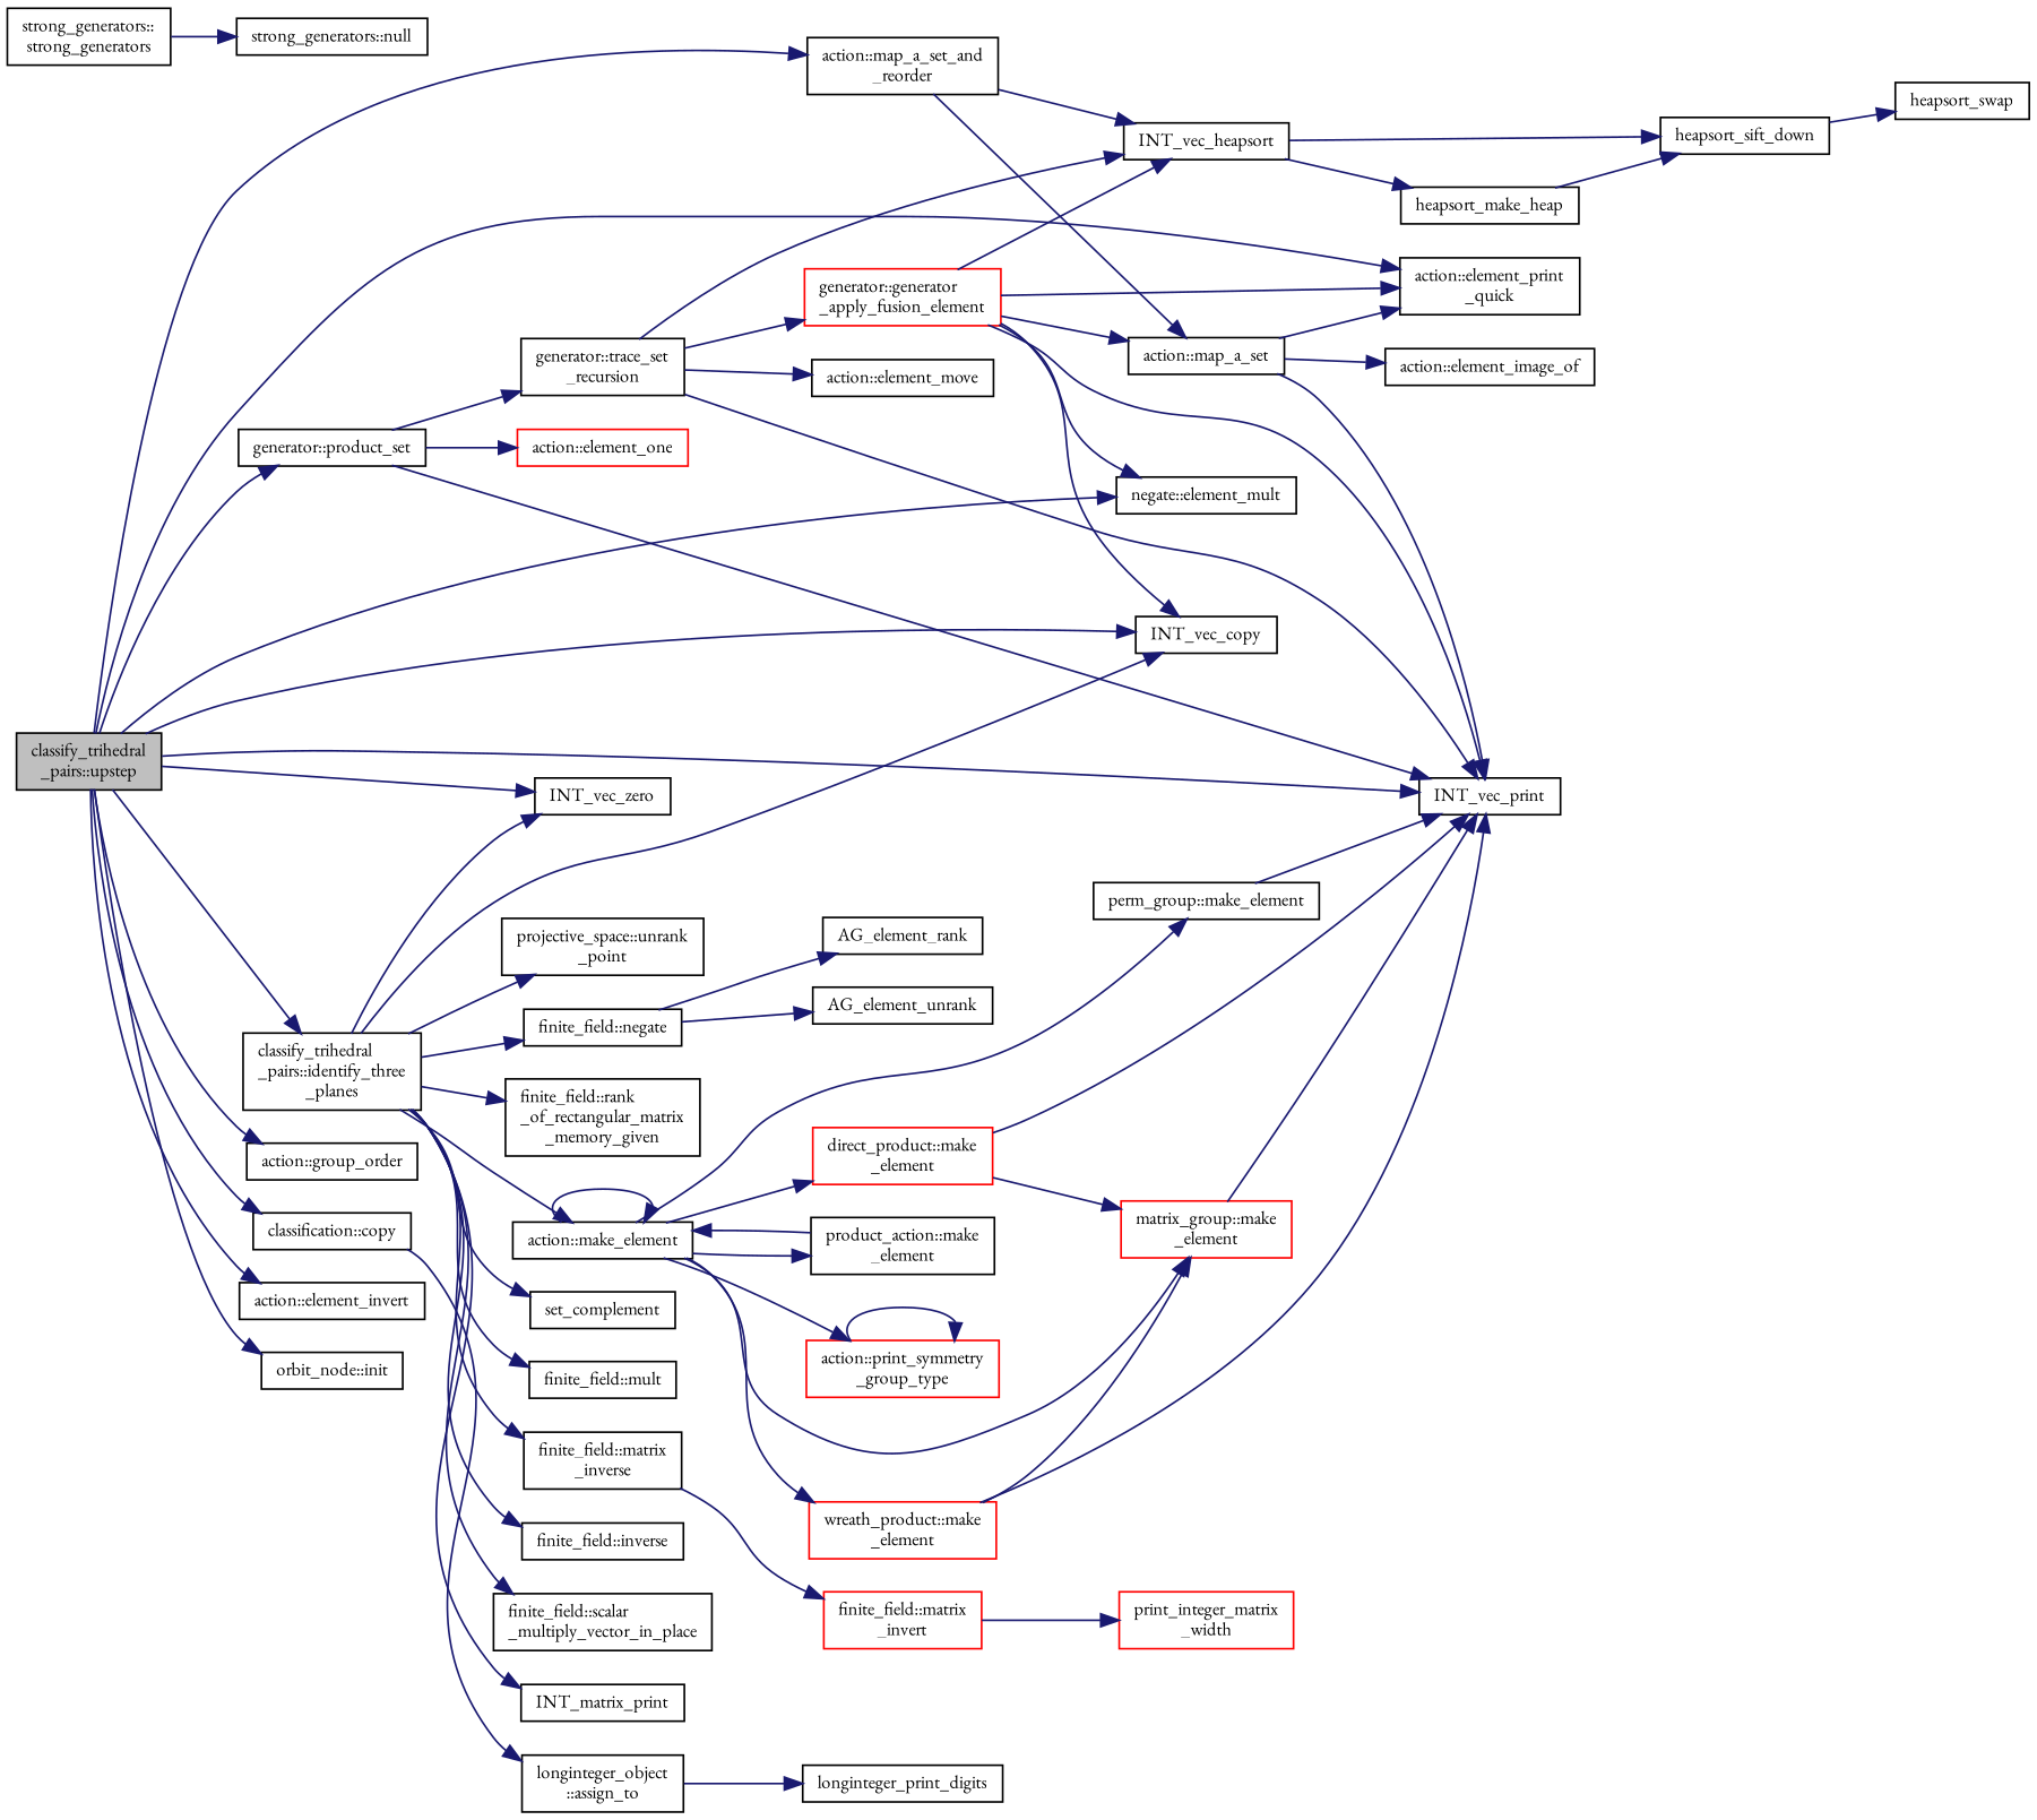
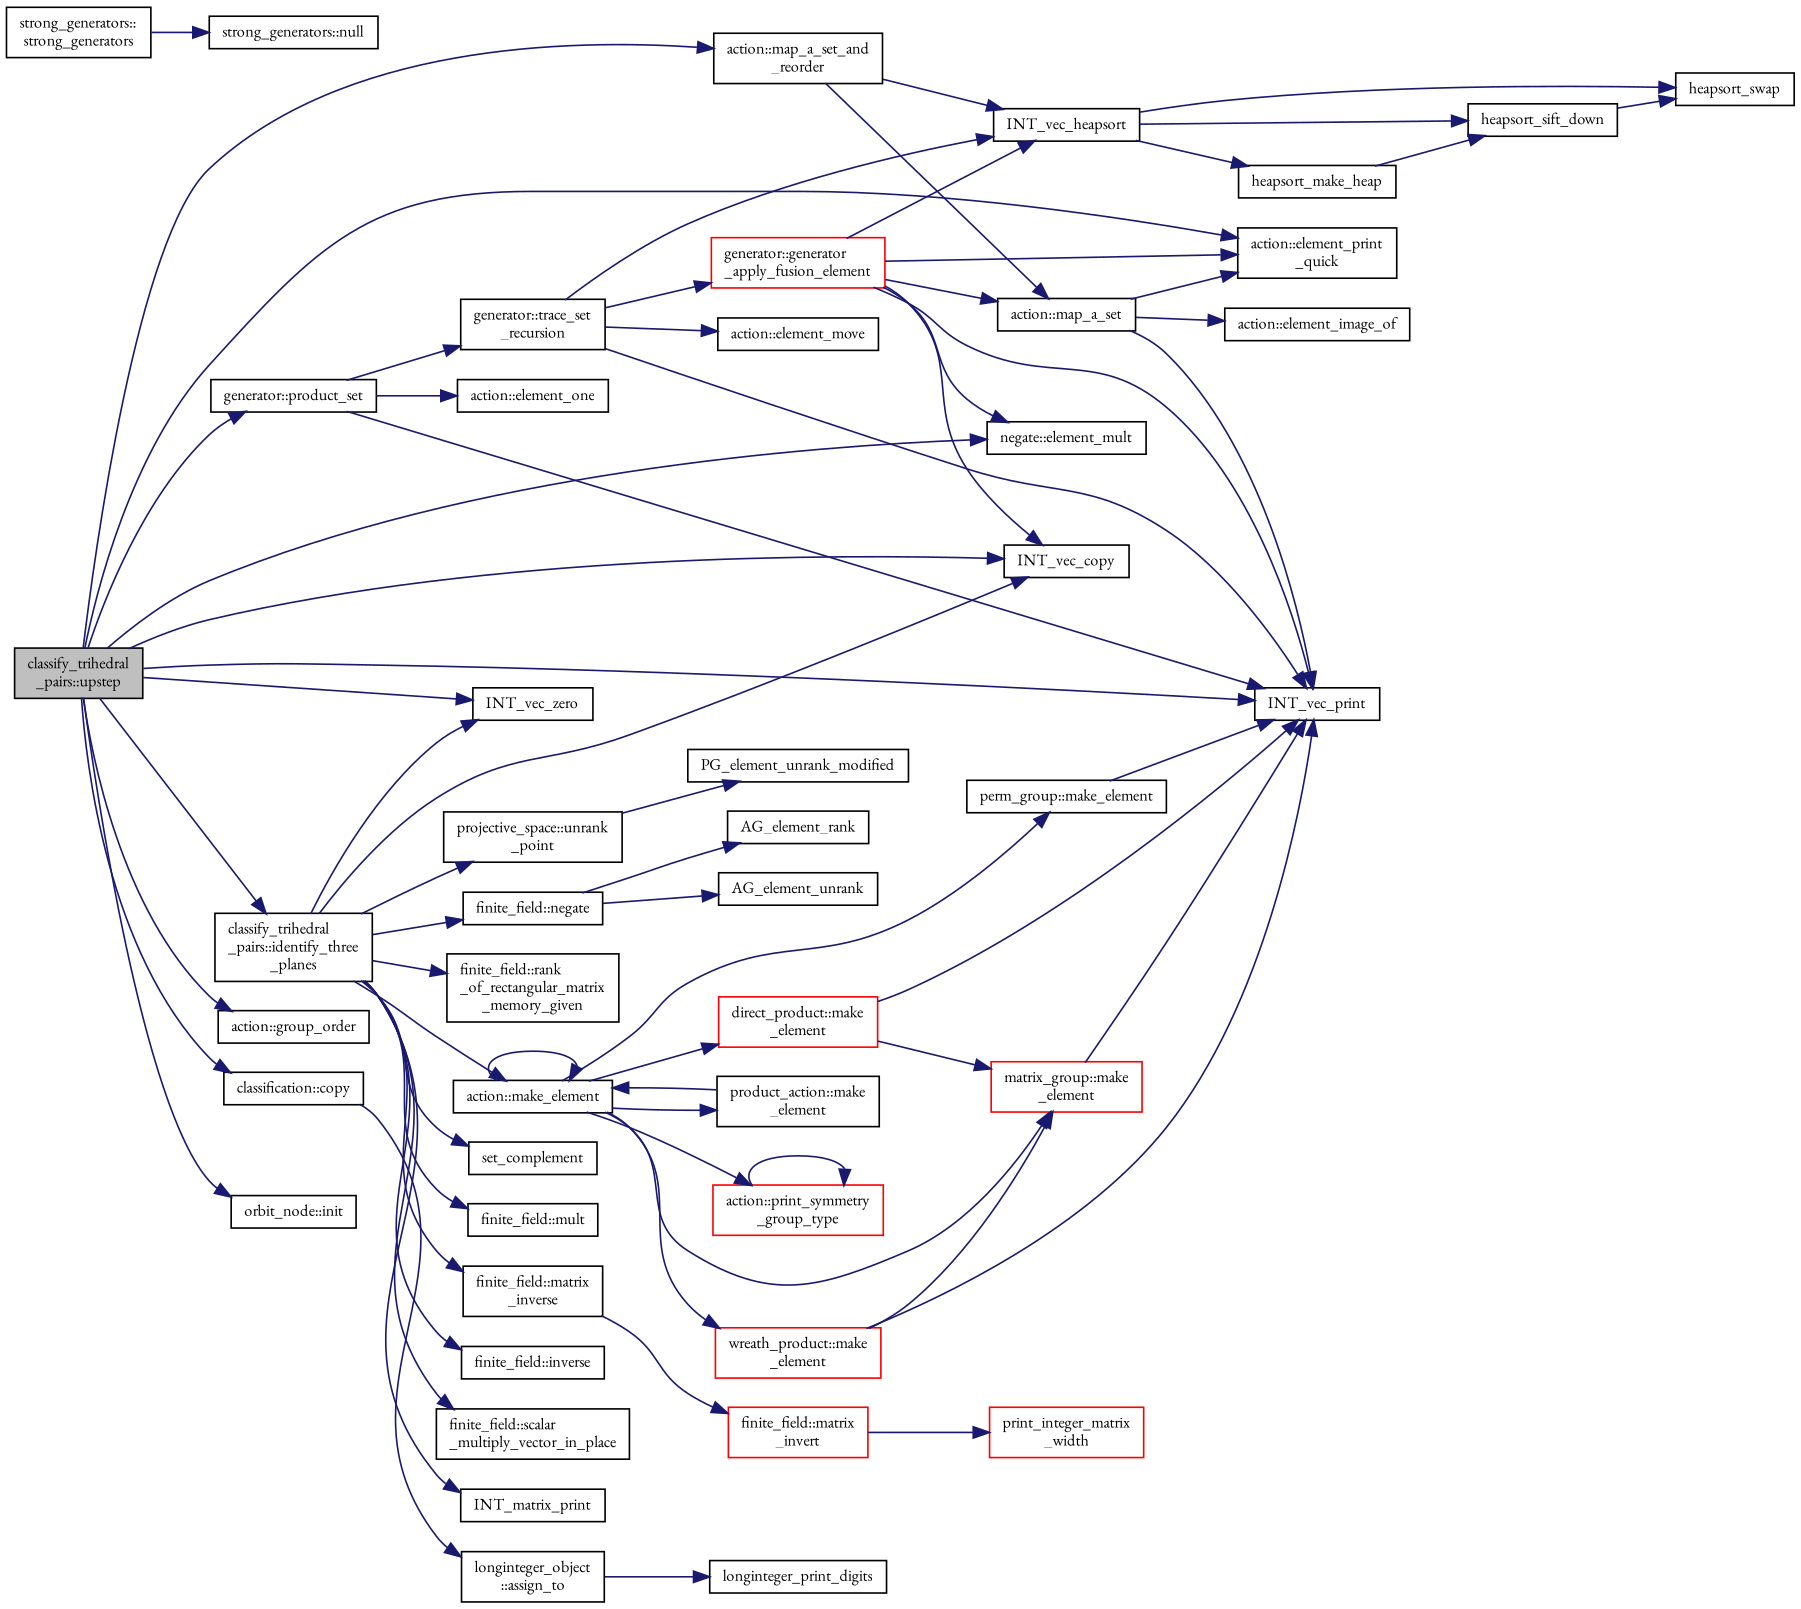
  digraph {
    fontname="EB Garamond"
    rankdir=LR
    node [color=black fillcolor=white fontname="EB Garamond" fontsize=10 shape=record style=filled]
    edge [color=midnightblue fontname="EB Garamond" fontsize=10 labelfontname=Helvetica labelfontsize=10 style=solid]
    n1 [fillcolor=grey75 fontcolor=black height=0.2 label="classify_trihedral\l_pairs::upstep" width=0.4]
    n2 [height=0.2 label=INT_vec_zero width=0.4]
    n3 [height=0.2 label="action::group_order" width=0.4]
    n4 [height=0.2 label="classification::copy" width=0.4]
    n5 [height=0.2 label=INT_vec_copy width=0.4]
    n6 [height=0.2 label=INT_vec_print width=0.4]
    n7 [height=0.2 label="classify_trihedral\l_pairs::identify_three\l_planes" width=0.4]
    n8 [height=0.2 label="action::element_print\l_quick" width=0.4]
    n9 [height=0.2 label="action::map_a_set_and\l_reorder" width=0.4]
    n10 [height=0.2 label="generator::product_set" width=0.4]
    n11 [height=0.2 label="negate::element_mult" width=0.4]
-   n12 [height=0.2 label="action::element_invert" width=0.4]
    n13 [height=0.2 label="orbit_node::init" width=0.4]
    n14 [height=0.2 label="longinteger_object\l::assign_to" width=0.4]
    n15 [height=0.2 label="projective_space::unrank\l_point" width=0.4]
    n16 [height=0.2 label="finite_field::rank\l_of_rectangular_matrix\l_memory_given" width=0.4]
    n17 [height=0.2 label=set_complement width=0.4]
    n18 [height=0.2 label="finite_field::mult" width=0.4]
    n19 [height=0.2 label="finite_field::negate" width=0.4]
    n20 [height=0.2 label="finite_field::inverse" width=0.4]
    n21 [height=0.2 label="finite_field::scalar\l_multiply_vector_in_place" width=0.4]
    n22 [height=0.2 label=INT_matrix_print width=0.4]
    n23 [height=0.2 label="finite_field::matrix\l_inverse" width=0.4]
    n24 [height=0.2 label="action::make_element" width=0.4]
    n25 [height=0.2 label="action::map_a_set" width=0.4]
    n26 [height=0.2 label=INT_vec_heapsort width=0.4]
-   n27 [color=red height=0.2 label="action::element_one" width=0.4]
+   n27 [height=0.2 label="action::element_one" width=0.4]
    n28 [height=0.2 label="generator::trace_set\l_recursion" width=0.4]
    n29 [height=0.2 label=longinteger_print_digits width=0.4]
+   n30 [height=0.2 label=PG_element_unrank_modified width=0.4]
    n31 [height=0.2 label=AG_element_unrank width=0.4]
    n32 [height=0.2 label=AG_element_rank width=0.4]
    n33 [color=red height=0.2 label="finite_field::matrix\l_invert" width=0.4]
    n34 [height=0.2 label="product_action::make\l_element" width=0.4]
    n35 [color=red height=0.2 label="matrix_group::make\l_element" width=0.4]
    n36 [color=red height=0.2 label="wreath_product::make\l_element" width=0.4]
    n37 [color=red height=0.2 label="direct_product::make\l_element" width=0.4]
    n38 [height=0.2 label="perm_group::make_element" width=0.4]
    n39 [color=red height=0.2 label="action::print_symmetry\l_group_type" width=0.4]
    n40 [color=red height=0.2 label="print_integer_matrix\l_width" width=0.4]
    n41 [height=0.2 label="action::element_image_of" width=0.4]
    n42 [height=0.2 label=heapsort_make_heap width=0.4]
    n43 [height=0.2 label=heapsort_sift_down width=0.4]
    n44 [height=0.2 label=heapsort_swap width=0.4]
    n45 [color=red height=0.2 label="generator::generator\l_apply_fusion_element" width=0.4]
    n46 [height=0.2 label="action::element_move" width=0.4]
    n47 [height=0.2 label="strong_generators::\lstrong_generators" width=0.4]
    n48 [height=0.2 label="strong_generators::null" width=0.4]
    n1 -> n2
    n1 -> n3
    n1 -> n4
    n1 -> n5
    n1 -> n6
    n1 -> n7
    n1 -> n8
    n1 -> n9
    n1 -> n10
    n1 -> n11
-   n1 -> n12
    n1 -> n13
    n4 -> n14
    n7 -> n2
    n7 -> n5
    n7 -> n15
    n7 -> n16
    n7 -> n17
    n7 -> n18
    n7 -> n19
    n7 -> n20
    n7 -> n21
    n7 -> n22
    n7 -> n23
    n7 -> n24
    n9 -> n25
    n9 -> n26
    n10 -> n6
    n10 -> n27
    n10 -> n28
    n14 -> n29
+   n15 -> n30
    n19 -> n31
    n19 -> n32
    n23 -> n33
    n24 -> n24
    n24 -> n34
    n24 -> n35
    n24 -> n36
    n24 -> n37
    n24 -> n38
    n24 -> n39
    n25 -> n6
    n25 -> n8
    n25 -> n41
    n26 -> n42
    n26 -> n43
+   n26 -> n44
    n28 -> n6
    n28 -> n26
    n28 -> n45
    n28 -> n46
    n33 -> n40
    n34 -> n24
    n35 -> n6
    n36 -> n6
    n36 -> n35
    n37 -> n6
    n37 -> n35
    n38 -> n6
    n39 -> n39
    n42 -> n43
    n43 -> n44
    n45 -> n5
    n45 -> n6
    n45 -> n8
    n45 -> n11
    n45 -> n25
    n45 -> n26
    n47 -> n48
  }
